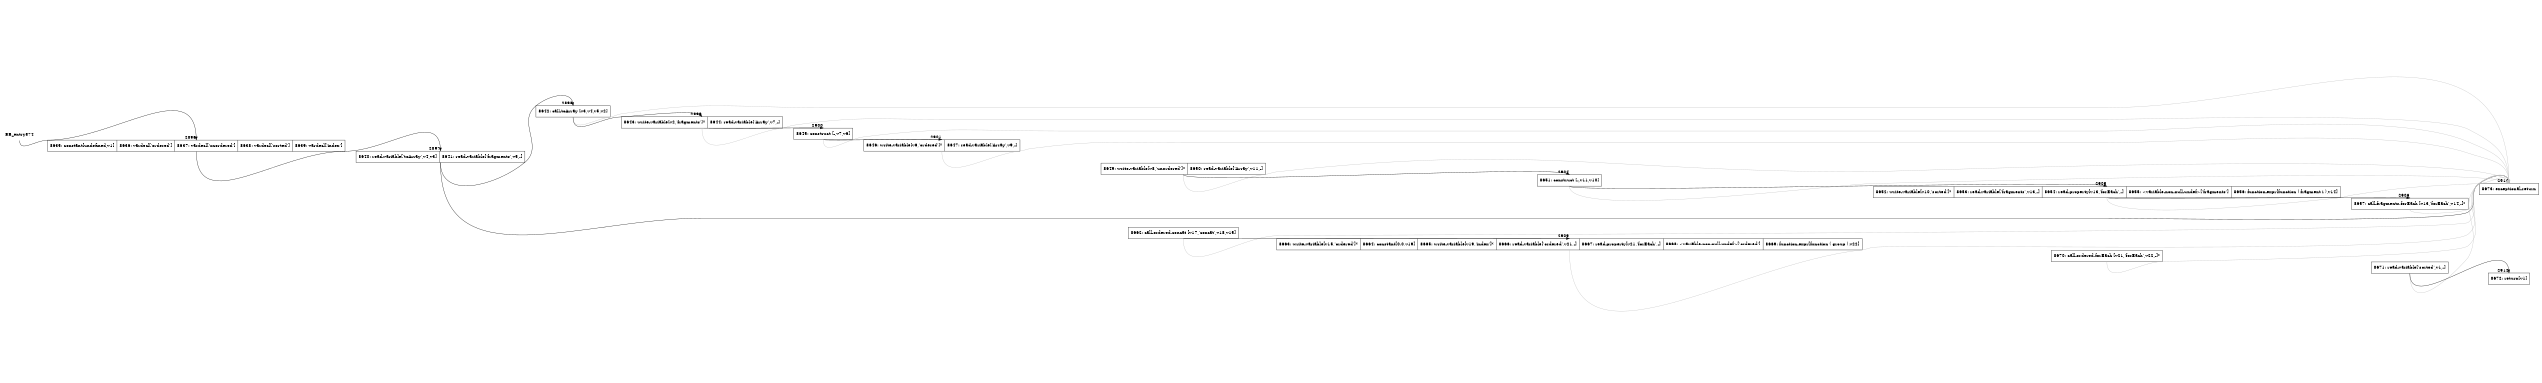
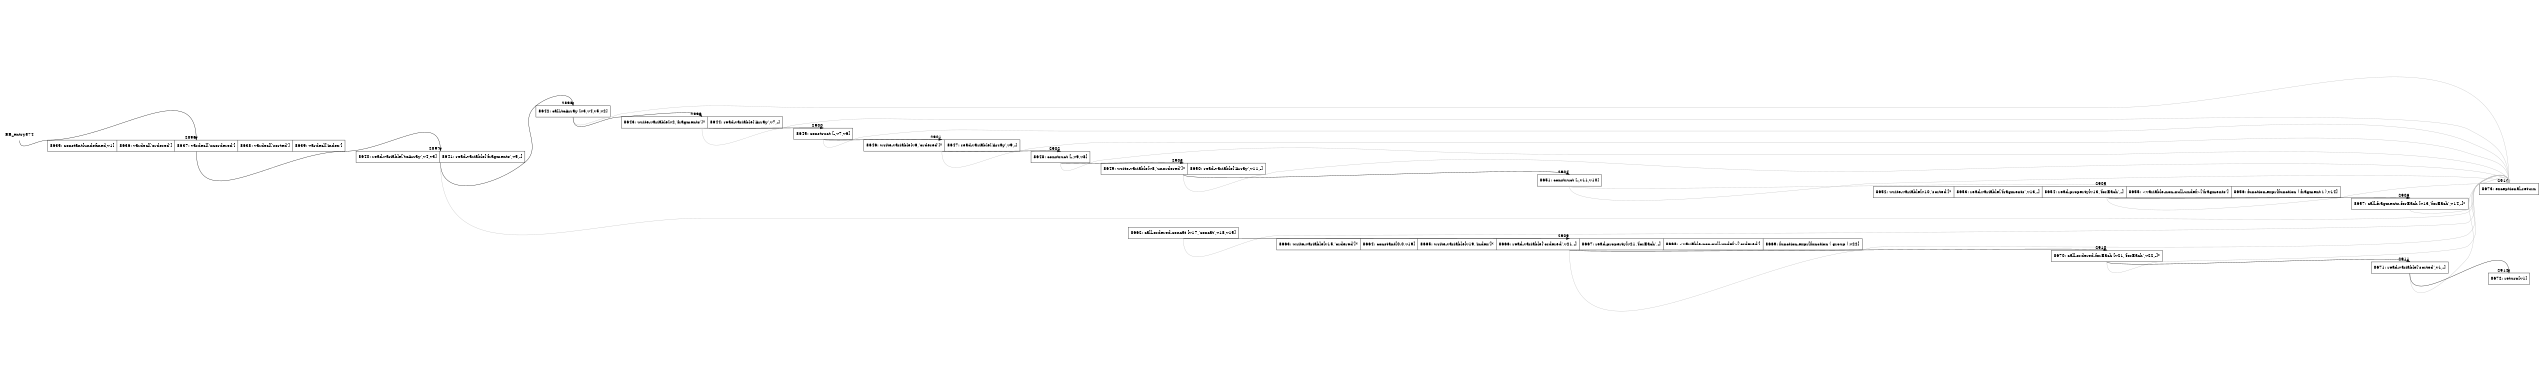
  digraph {
    rankdir=LR
    node [shape=record]
    edge [headport=n tailport=s]
    n1 [label=BB_entry874 shape=none]
    n2 [label="{8635: constant[undefined,v1]|8636: vardecl['ordered']|8637: vardecl['unordered']|8638: vardecl['sorted']|8639: vardecl['index']}"]
    n3 [label="{8640: read-variable['toArray',v4,v3]|8641: read-variable['fragments',v5,-]}"]
    n4 [label="{8642: call-toArray [v3,v4,v5,v2]}"]
    n5 [label="{8673: exceptional-return}"]
    n6 [label="{8643: write-variable[v2,'fragments']*|8644: read-variable['Array',v7,-]}"]
    n7 [label="{8645: construct [-,v7,v6]}"]
    n8 [label="{8646: write-variable[v6,'ordered']*|8647: read-variable['Array',v9,-]}"]
+   n9 [label="{8648: construct [-,v9,v8]}"]
    n10 [label="{8649: write-variable[v8,'unordered']*|8650: read-variable['Array',v11,-]}"]
    n11 [label="{8651: construct [-,v11,v10]}"]
    n12 [label="{8652: write-variable[v10,'sorted']*|8653: read-variable['fragments',v13,-]|8654: read-property[v13,'forEach',-]|8655: \<variable-non-null-undef\>['fragments']|8656: function-expr[function ( fragment i ),v14]}"]
    n13 [label="{8657: call-fragments.forEach [v13,'forEach',v14,-]*}"]
    n14 [label="{8662: call-ordered.concat [v17,'concat',v18,v15]}"]
    n15 [label="{8663: write-variable[v15,'ordered']*|8664: constant[0.0,v19]|8665: write-variable[v19,'index']*|8666: read-variable['ordered',v21,-]|8667: read-property[v21,'forEach',-]|8668: \<variable-non-null-undef\>['ordered']|8669: function-expr[function ( group ),v22]}"]
    n16 [label="{8670: call-ordered.forEach [v21,'forEach',v22,-]*}"]
    n17 [label="{8671: read-variable['sorted',v1,-]}"]
    n18 [label="{8672: return[v1]}"]
    n1 -> n2 [headlabel="    2896"]
    n2 -> n3 [headlabel="      2897"]
    n3 -> n4 [headlabel="      2898"]
-   n3 -> n5 [color=black headlabel="      2913"]
+   n3 -> n5 [color=gray headlabel="      2913"]
    n4 -> n5 [color=gray]
    n4 -> n6 [headlabel="      2899"]
    n6 -> n5 [color=gray]
    n6 -> n7 [headlabel="      2900"]
    n7 -> n5 [color=gray]
    n7 -> n8 [headlabel="      2901"]
    n8 -> n5 [color=gray]
+   n8 -> n9 [headlabel="      2902"]
+   n9 -> n5 [color=gray]
+   n9 -> n10 [headlabel="      2903"]
    n10 -> n5 [color=gray]
    n10 -> n11 [headlabel="      2904"]
    n11 -> n5 [color=gray]
-   n11 -> n12 [headlabel="      2905"]
+   n11 -> n12 [headlabel="      2905" color=gray]
    n12 -> n5 [color=gray]
    n12 -> n13 [headlabel="      2906"]
    n13 -> n5 [color=gray]
    n14 -> n5 [color=gray]
    n14 -> n15 [headlabel="      2909"]
    n15 -> n5 [color=gray]
+   n15 -> n16 [headlabel="      2910"]
    n16 -> n5 [color=gray]
+   n16 -> n17 [headlabel="      2911"]
    n17 -> n5 [color=gray]
    n17 -> n18 [headlabel="      2912"]
  }
